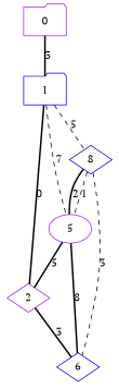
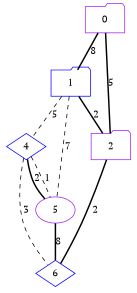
  graph {
    fontname="PT Serif"
    node [color=purple fontname="PT Serif" shape=diamond weight=1]
    edge [fontname="PT Serif" style=bold]
    0 [shape=folder]
    1 [color=blue shape=folder]
-   2
-   4 [color=blue label=8]
+   2 [shape=folder]
+   4 [color=blue]
    5 [shape=ellipse]
    6 [color=blue]
-   0 -- 1 [label=3]
-   5 -- 2 [label=5]
-   1 -- 2 [label=0]
+   0 -- 1 [label=8]
+   0 -- 2 [label=5]
+   1 -- 2 [label=2]
    1 -- 4 [label=5 style=dashed]
    1 -- 5 [label=7 style=dashed]
-   2 -- 6 [label=3]
+   2 -- 6 [label=2]
    4 -- 5 [label=1 style=dashed]
    4 -- 5 [label=2]
    4 -- 6 [label=3 style=dashed]
    5 -- 6 [label=8]
  }
